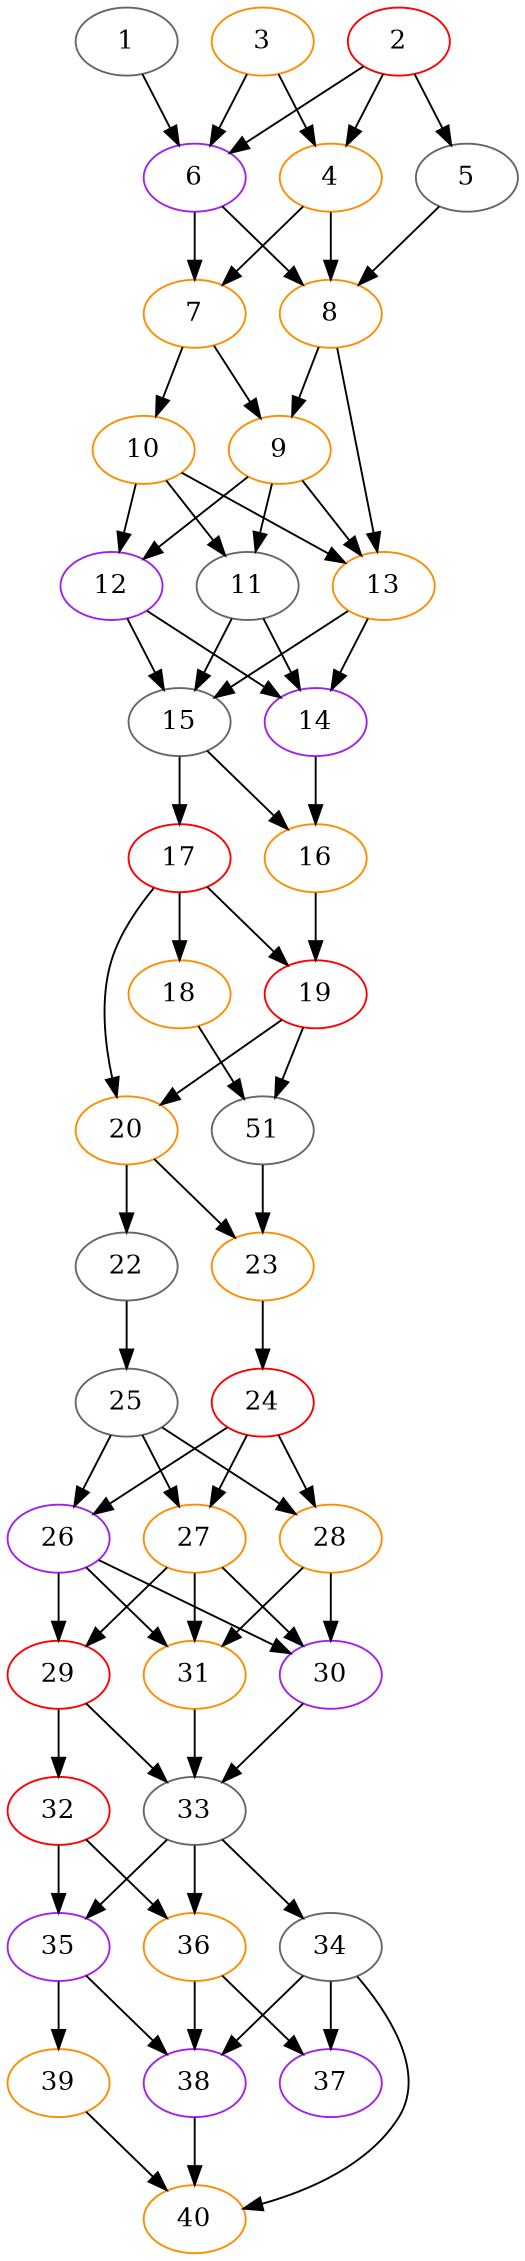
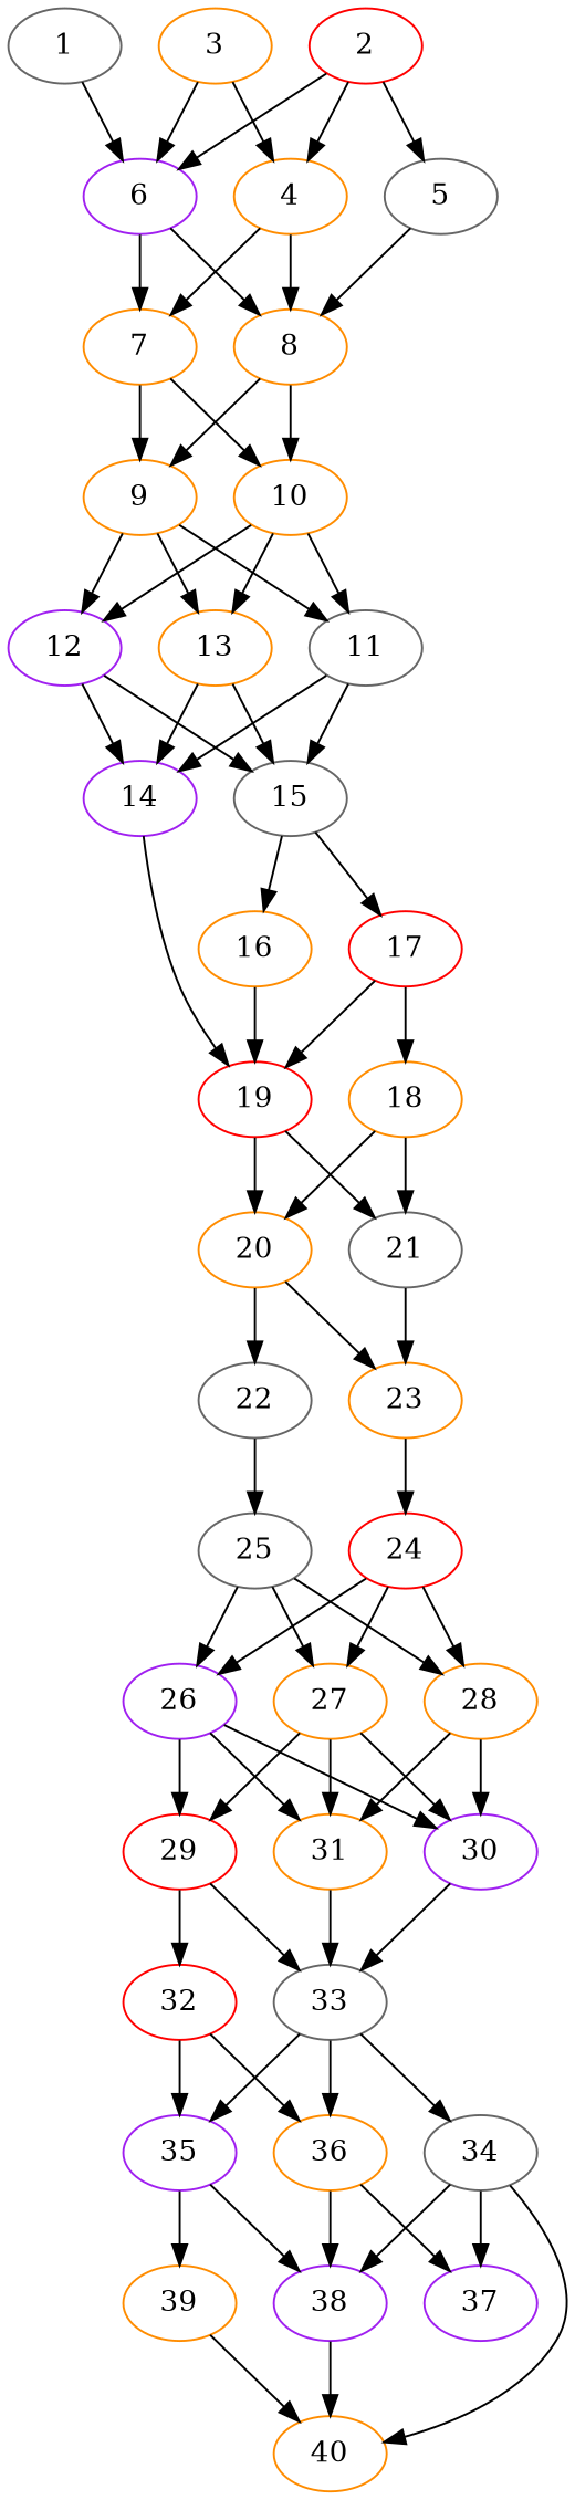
  digraph {
    node [alpha=0.06 color=darkorange]
    1 [alpha=0.04 color=gray40 expect_size=16512000]
    6 [alpha=0.10 color=purple expect_size=44947456]
    7 [alpha=0.11 expect_size=24595456]
    8 [alpha=0.13 expect_size=28859392]
    9 [expect_size=33460224]
    10 [alpha=0.20 expect_size=51716096]
    2 [alpha=0.17 color=red expect_size=27520000]
    4 [alpha=0.10 expect_size=37689344]
    5 [alpha=0.03 color=gray40 expect_size=19019776]
    3 [alpha=0.18 expect_size=26894336]
    11 [alpha=0.01 color=gray40 expect_size=18016256]
    12 [alpha=0.05 color=purple expect_size=27559936]
    13 [alpha=0.13 expect_size=20895744]
    14 [alpha=0.04 color=purple expect_size=15817728]
    15 [alpha=0.03 color=gray40 expect_size=38763520]
    16 [expect_size=45042688]
    17 [alpha=0.18 color=red expect_size=22002688]
    19 [alpha=0.16 color=red expect_size=31604736]
    18 [alpha=0.00 expect_size=48200704]
    20 [expect_size=46300160]
-   21 [alpha=0.02 color=gray40 expect_size=46170112 label=51]
+   21 [alpha=0.02 color=gray40 expect_size=46170112]
    22 [color=gray40 expect_size=49603584]
    23 [alpha=0.00 expect_size=14709760]
    25 [alpha=0.01 color=gray40 expect_size=6792192]
    24 [alpha=0.08 color=red expect_size=44334080]
    26 [alpha=0.12 color=purple expect_size=13644800]
    27 [alpha=0.10 expect_size=28078080]
    28 [alpha=0.19 expect_size=23898112]
    29 [alpha=0.19 color=red expect_size=24195072]
    30 [alpha=0.19 color=purple expect_size=14227456]
    31 [alpha=0.05 expect_size=29023232]
    32 [alpha=0.20 color=red expect_size=32665600]
    33 [alpha=0.02 color=gray40 expect_size=47431680]
    35 [alpha=0.08 color=purple expect_size=18995200]
    36 [alpha=0.05 expect_size=22016000]
    34 [alpha=0.08 color=gray40 expect_size=47788032]
    38 [alpha=0.12 color=purple expect_size=26038272]
    39 [expect_size=22823936]
    37 [alpha=0.10 color=purple expect_size=49370112]
    40 [alpha=0.17 expect_size=20757504]
    1 -> 6
    6 -> 7
    6 -> 8
    7 -> 9
    7 -> 10
    8 -> 9
-   8 -> 13
+   8 -> 10
    9 -> 11
    9 -> 12
    9 -> 13
    10 -> 11
    10 -> 12
    10 -> 13
    2 -> 6
    2 -> 4
    2 -> 5
    4 -> 7
    4 -> 8
    5 -> 8
    3 -> 6
    3 -> 4
    11 -> 14
    11 -> 15
    12 -> 14
    12 -> 15
    13 -> 14
    13 -> 15
-   14 -> 16
+   14 -> 19
    15 -> 16
    15 -> 17
    16 -> 19
    17 -> 19
    17 -> 18
    19 -> 20
    19 -> 21
-   17 -> 20
+   18 -> 20
    18 -> 21
    20 -> 22
    20 -> 23
    21 -> 23
    22 -> 25
    23 -> 24
    25 -> 26
    25 -> 27
    25 -> 28
    24 -> 26
    24 -> 27
    24 -> 28
    26 -> 29
    26 -> 30
    26 -> 31
    27 -> 29
    27 -> 30
    27 -> 31
    28 -> 30
    28 -> 31
    29 -> 32
    29 -> 33
    30 -> 33
    31 -> 33
    32 -> 35
    32 -> 36
    33 -> 35
    33 -> 36
    33 -> 34
    35 -> 38
    35 -> 39
    36 -> 38
    36 -> 37
    34 -> 38
    34 -> 37
    34 -> 40
    38 -> 40
    39 -> 40
  }
